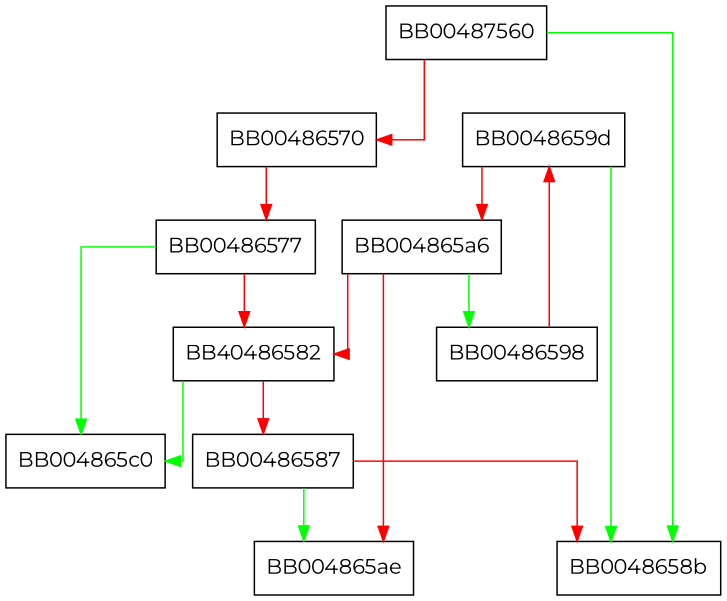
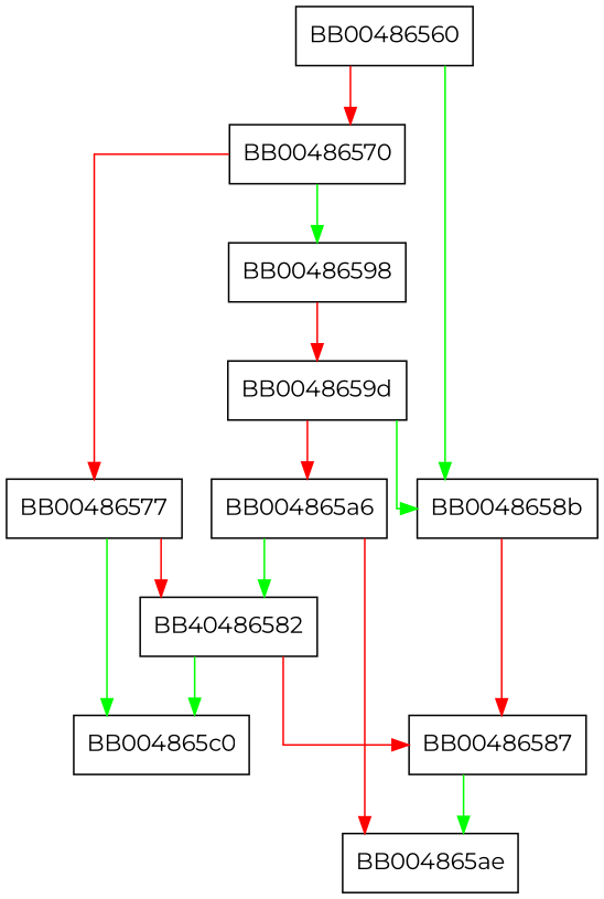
  digraph {
    fontname=Montserrat
    splines=ortho
    node [fontname=Montserrat shape=box]
    edge [color=red fontname=Montserrat]
-   BB00486560 [label=BB00487560]
+   BB00486560
    BB0048658b
    BB00486570
    BB00486598
    BB00486577
    BB0048659d
    n7 [label=BB40486582]
    BB004865c0
    BB004865a6
    BB00486587
    BB004865ae
    BB00486560 -> BB0048658b [color=green]
    BB00486560 -> BB00486570
-   BB004865a6 -> BB00486598 [color=green]
+   BB00486570 -> BB00486598 [color=green]
    BB00486570 -> BB00486577
    BB00486598 -> BB0048659d
    BB00486577 -> n7
    BB00486577 -> BB004865c0 [color=green]
    BB0048659d -> BB0048658b [color=green]
    BB0048659d -> BB004865a6
    n7 -> BB004865c0 [color=green]
    n7 -> BB00486587
-   BB004865a6 -> n7
+   BB004865a6 -> n7 [color=green]
    BB004865a6 -> BB004865ae
-   BB00486587 -> BB0048658b
+   BB0048658b -> BB00486587
    BB00486587 -> BB004865ae [color=green]
  }
